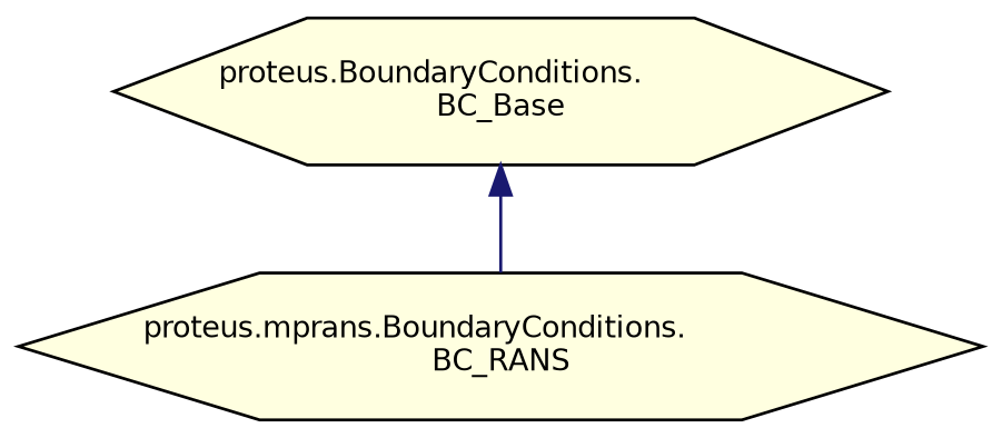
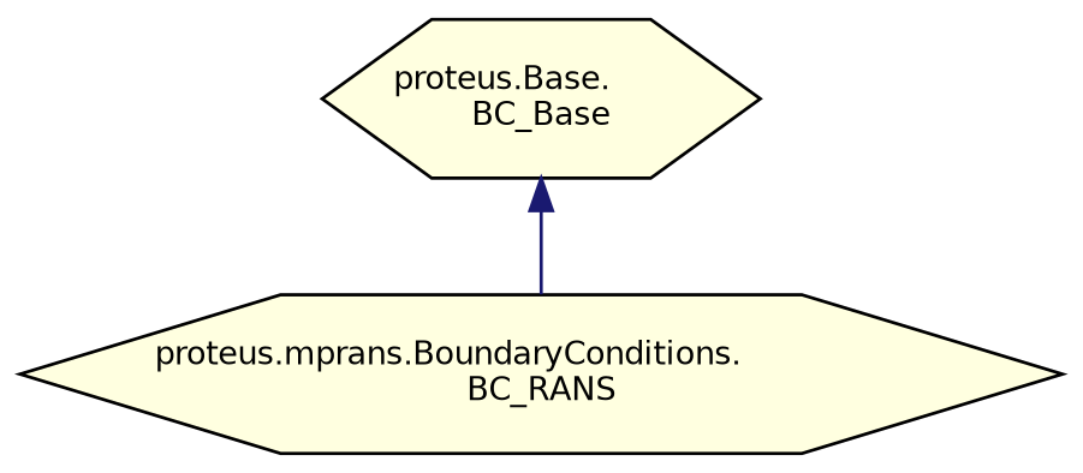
  digraph {
    node [color=black fillcolor=lightyellow fontname=Helvetica fontsize=10 shape=hexagon style=filled]
-   n1 [fontcolor=black height=0.2 label="proteus.BoundaryConditions.\lBC_Base" width=0.4]
+   n1 [fontcolor=black height=0.2 label="proteus.Base.\lBC_Base" width=0.4]
    n2 [height=0.2 label="proteus.mprans.BoundaryConditions.\lBC_RANS" width=0.4]
    n1 -> n2 [color=midnightblue dir=back fontname=Helvetica fontsize=10 labelfontname=Helvetica labelfontsize=10 style=solid]
  }
